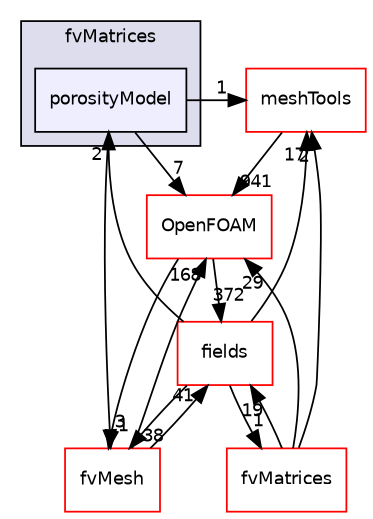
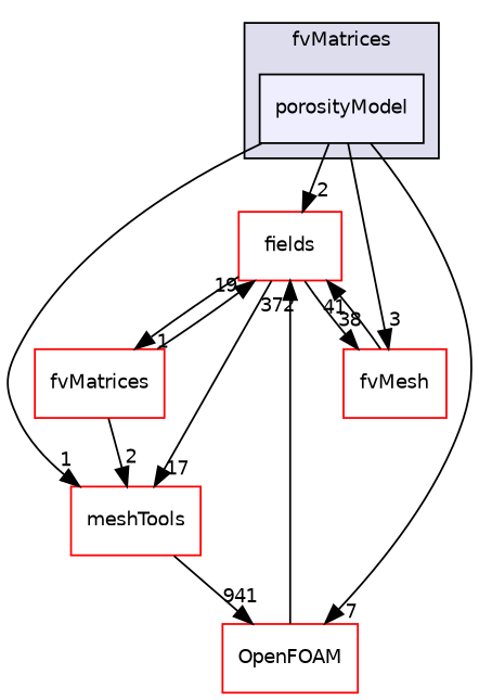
  digraph {
    compound=true
    node [fontname=Helvetica fontsize=10 shape=box color=red]
    edge [headlabel=1 labeldistance=1.5 labelfontname=Helvetica labelfontsize=10]
    n1 [fillcolor="#eeeeff" label=porosityModel pencolor=black style=filled color=""]
    n2 [label=fields]
    n3 [label=meshTools]
    n4 [label=fvMesh]
    n5 [label=OpenFOAM]
    n6 [label=fvMatrices]
    subgraph cluster_1 {
      bgcolor="#ddddee"
      fontname=Helvetica
      fontsize=10
      label=fvMatrices
      pencolor=black
      n1
    }
-   n2 -> n1 [headlabel=2]
+   n1 -> n2 [headlabel=2]
    n1 -> n3
    n1 -> n4 [headlabel=3]
    n1 -> n5 [headlabel=7]
    n2 -> n3 [headlabel=17]
    n2 -> n4 [headlabel=38]
    n2 -> n6
    n3 -> n5 [headlabel=941]
    n4 -> n2 [headlabel=41]
-   n4 -> n5 [headlabel=168]
    n5 -> n2 [headlabel=372]
-   n5 -> n4
    n6 -> n2 [headlabel=19]
    n6 -> n3 [headlabel=2]
-   n6 -> n5 [headlabel=29]
  }
